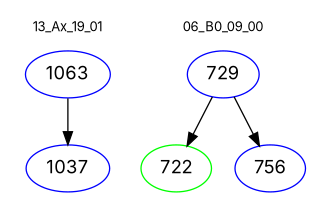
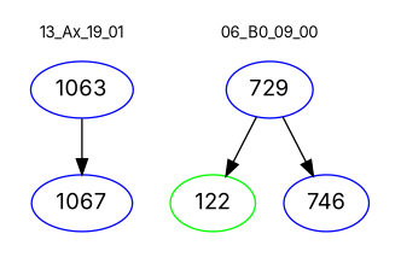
  digraph {
    fontname=Inter
    node [color=blue fontname=Inter]
    edge [color=black fontname=Inter]
    n1 [label=1063]
-   n2 [label=1037]
+   n2 [label=1067]
    n3 [label=729]
-   n4 [color=green label=722]
-   n5 [label=756]
+   n4 [color=green label=122]
+   n5 [label=746]
    subgraph cluster_1 {
      color=white
      fontsize=10
      label="13_Ax_19_01"
      n1
      n2
    }
    subgraph cluster_2 {
      color=white
      fontsize=10
      label="06_B0_09_00"
      n3
      n4
      n5
    }
    n1 -> n2
    n3 -> n4
    n3 -> n5
  }
